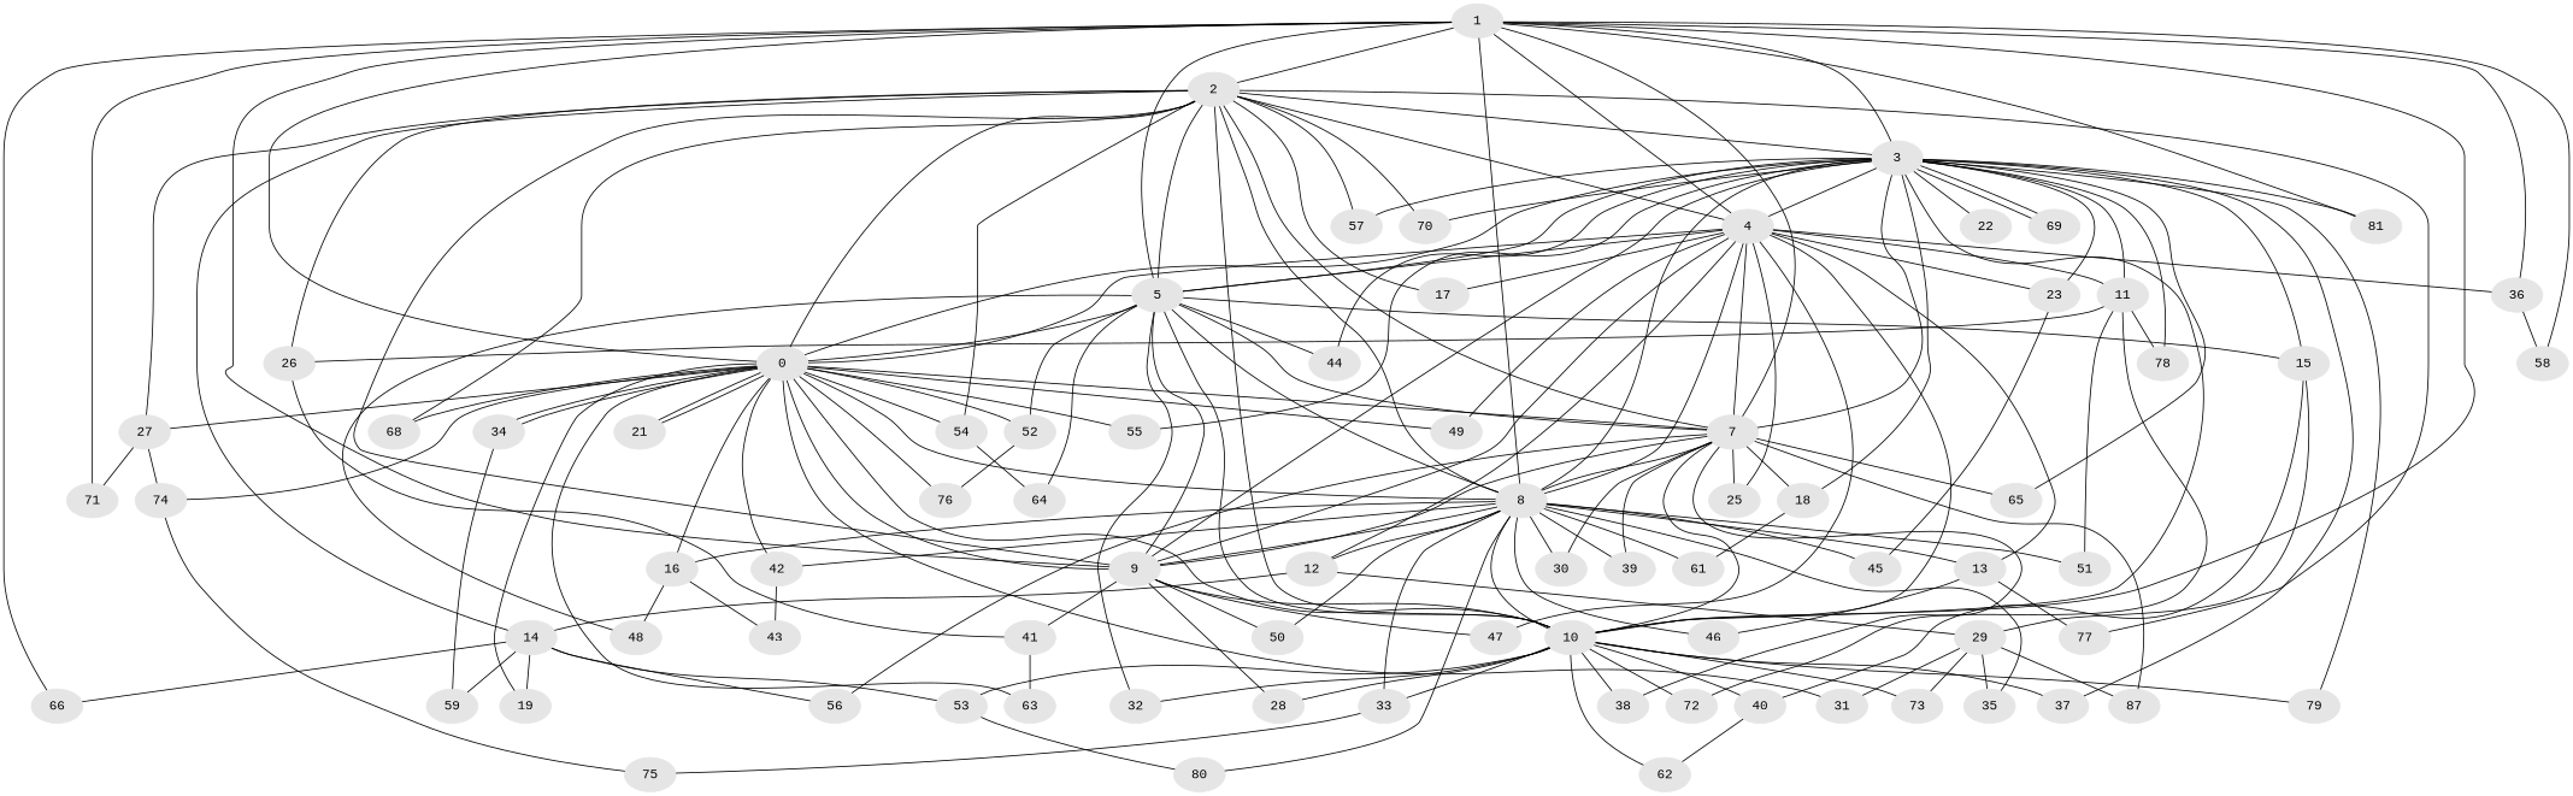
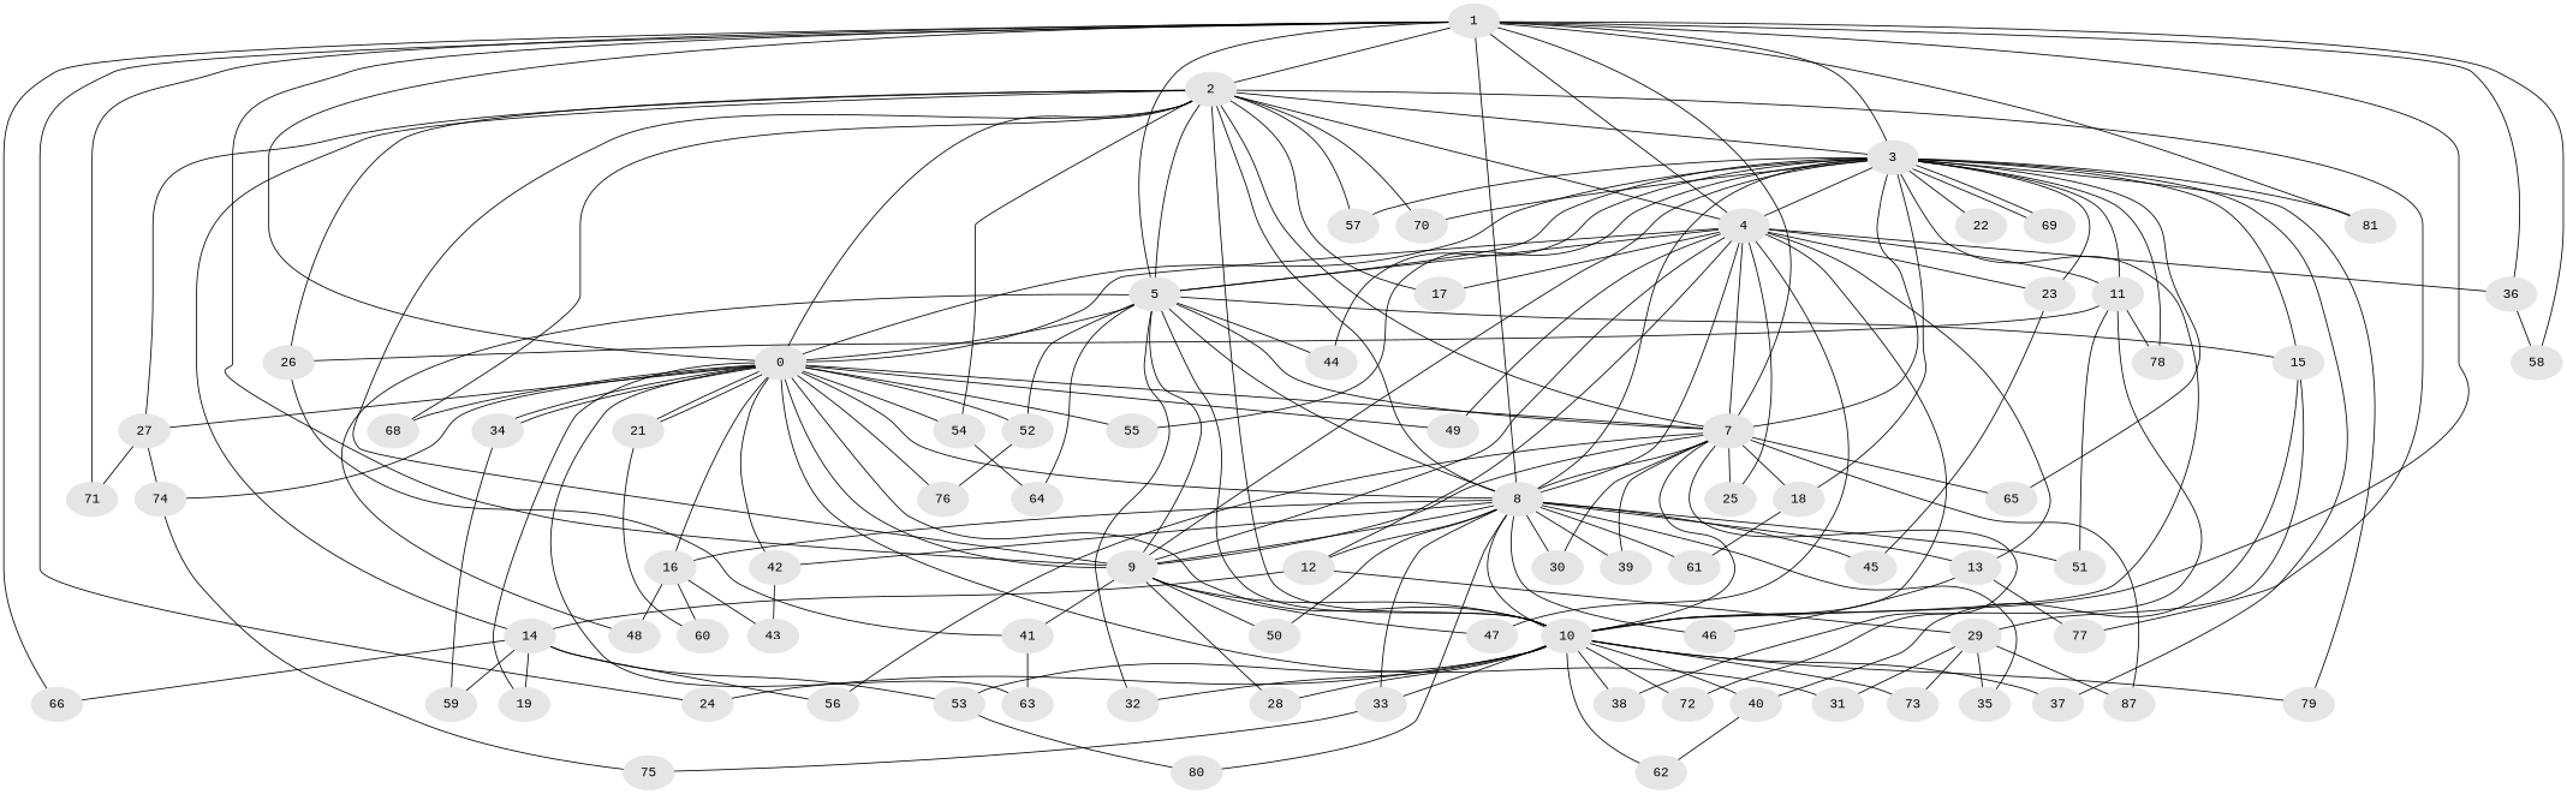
  graph {
    fontname="Liberation Mono"
    node [color=gray90 fontname="Liberation Mono" style=filled]
    edge [fontname="Liberation Mono"]
    1
    2
    3
    4
    5
    n6 [label=0]
    7
    8
    9
    10
+   24
    36
    58
    66
    71
    81
    14
    17
    26
    27
    54
    57
    68
    70
    77
    11
    15
    18
    22
    23
    37
    44
    55
    65
    69
    78
    79
    12
    13
    25
    47
    49
    32
    48
    52
    64
    16
    19
    21
    31
    34
    42
    63
    74
    76
    30
    38
    39
    56
    n60 [label=87]
    33
    35
    45
    46
    50
    51
    61
    80
    28
    41
    40
    53
    62
    72
    73
    59
    29
    43
+   60
    75
    1 -- 2
    1 -- 3
    1 -- 4
    1 -- 5
    1 -- n6
    1 -- 7
    1 -- 8
    1 -- 9
    1 -- 10
+   1 -- 24
    1 -- 36
    1 -- 58
    1 -- 66
    1 -- 71
    1 -- 81
    2 -- 3
    2 -- 4
    2 -- 5
    2 -- n6
    2 -- 7
    2 -- 8
    2 -- 9
    2 -- 10
    2 -- 14
    2 -- 17
    2 -- 26
    2 -- 27
    2 -- 54
    2 -- 57
    2 -- 68
    2 -- 70
    2 -- 77
    3 -- 4
    3 -- 5
    3 -- n6
    3 -- 7
    3 -- 8
    3 -- 9
    3 -- 10
    3 -- 81
    3 -- 57
    3 -- 70
    3 -- 11
    3 -- 15
    3 -- 18
    3 -- 22
    3 -- 23
    3 -- 37
    3 -- 44
    3 -- 55
    3 -- 65
    3 -- 69
    3 -- 69
    3 -- 78
    3 -- 79
    4 -- 5
    4 -- n6
    4 -- 7
    4 -- 8
    4 -- 9
    4 -- 10
    4 -- 36
    4 -- 17
    4 -- 11
    4 -- 23
    4 -- 12
    4 -- 13
    4 -- 25
    4 -- 47
    4 -- 49
    5 -- n6
    5 -- 7
    5 -- 8
    5 -- 9
    5 -- 10
    5 -- 15
    5 -- 44
    5 -- 32
    5 -- 48
    5 -- 52
    5 -- 64
    n6 -- 7
    n6 -- 8
    n6 -- 9
    n6 -- 10
    n6 -- 27
    n6 -- 54
    n6 -- 68
    n6 -- 55
    n6 -- 49
    n6 -- 52
    n6 -- 16
    n6 -- 19
    n6 -- 21
    n6 -- 21
    n6 -- 31
    n6 -- 34
    n6 -- 34
    n6 -- 42
    n6 -- 63
    n6 -- 74
    n6 -- 76
    7 -- 8
    7 -- 9
    7 -- 10
    7 -- 18
    7 -- 65
    7 -- 25
    7 -- 30
    7 -- 38
    7 -- 39
    7 -- 56
    7 -- n60
    8 -- 9
    8 -- 10
    8 -- 12
    8 -- 13
    8 -- 16
    8 -- 42
    8 -- 30
    8 -- 39
    8 -- 33
    8 -- 35
    8 -- 45
    8 -- 46
    8 -- 50
    8 -- 51
    8 -- 61
    8 -- 80
    9 -- 10
    9 -- 47
    9 -- 50
    9 -- 28
    9 -- 41
+   10 -- 24
    10 -- 37
    10 -- 79
    10 -- 32
    10 -- 38
    10 -- 33
    10 -- 28
    10 -- 40
    10 -- 53
    10 -- 62
    10 -- 72
    10 -- 73
    36 -- 58
    14 -- 66
    14 -- 19
    14 -- 56
    14 -- 53
    14 -- 59
    26 -- 41
    27 -- 71
    27 -- 74
    54 -- 64
    11 -- 26
    11 -- 78
    11 -- 51
    11 -- 72
    15 -- 40
    15 -- 29
    18 -- 61
    23 -- 45
    12 -- 14
    12 -- 29
    13 -- 77
    13 -- 46
    52 -- 76
    16 -- 48
    16 -- 43
+   16 -- 60
+   21 -- 60
    34 -- 59
    42 -- 43
    74 -- 75
    33 -- 75
    41 -- 63
    40 -- 62
    53 -- 80
    29 -- 31
    29 -- n60
    29 -- 35
    29 -- 73
  }
